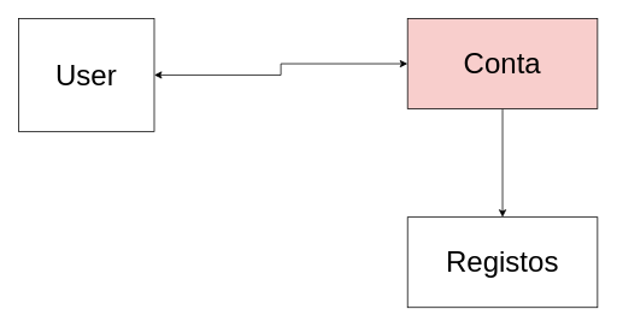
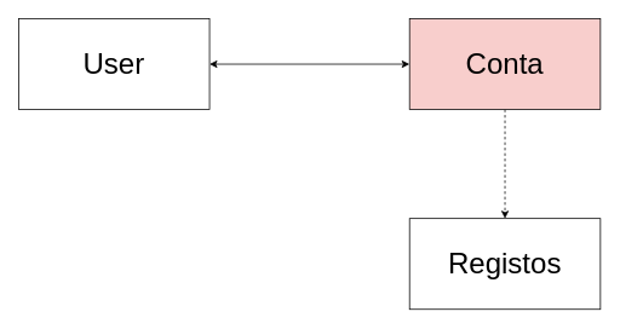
  <mxCell id="0" />
  <mxCell id="1" parent="0" />
  <mxCell id="2" style="edgeStyle=orthogonalEdgeStyle;rounded=0;orthogonalLoop=1;jettySize=auto;html=1;startArrow=classic;startFill=1;" edge="1" parent="1" source="3" target="5"><mxGeometry relative="1" as="geometry" /></mxCell>
- <mxCell id="3" value="&lt;font style=&quot;font-size: 32px;&quot;&gt;User&lt;/font&gt;" style="rounded=0;whiteSpace=wrap;html=1;" vertex="1" parent="1"><mxGeometry x="20" y="20" width="150" height="125" as="geometry" /></mxCell>
- <mxCell id="4" style="edgeStyle=orthogonalEdgeStyle;rounded=0;orthogonalLoop=1;jettySize=auto;html=1;" edge="1" parent="1" source="5" target="6"><mxGeometry relative="1" as="geometry" /></mxCell>
+ <mxCell id="3" value="&lt;font style=&quot;font-size: 32px;&quot;&gt;User&lt;/font&gt;" style="rounded=0;whiteSpace=wrap;html=1;" vertex="1" parent="1"><mxGeometry x="20" y="20" width="210" height="100" as="geometry" /></mxCell>
+ <mxCell id="4" style="edgeStyle=orthogonalEdgeStyle;rounded=0;orthogonalLoop=1;jettySize=auto;html=1;dashed=1;" edge="1" parent="1" source="5" target="6"><mxGeometry relative="1" as="geometry" /></mxCell>
  <mxCell id="5" value="&lt;font style=&quot;font-size: 32px;&quot;&gt;Conta&lt;/font&gt;" style="rounded=0;whiteSpace=wrap;html=1;fillColor=#f8cecc;" vertex="1" parent="1"><mxGeometry x="450" y="20" width="210" height="100" as="geometry" /></mxCell>
  <mxCell id="6" value="&lt;font style=&quot;font-size: 32px;&quot;&gt;Registos&lt;/font&gt;" style="rounded=0;whiteSpace=wrap;html=1;" vertex="1" parent="1"><mxGeometry x="450" y="240" width="210" height="100" as="geometry" /></mxCell>
